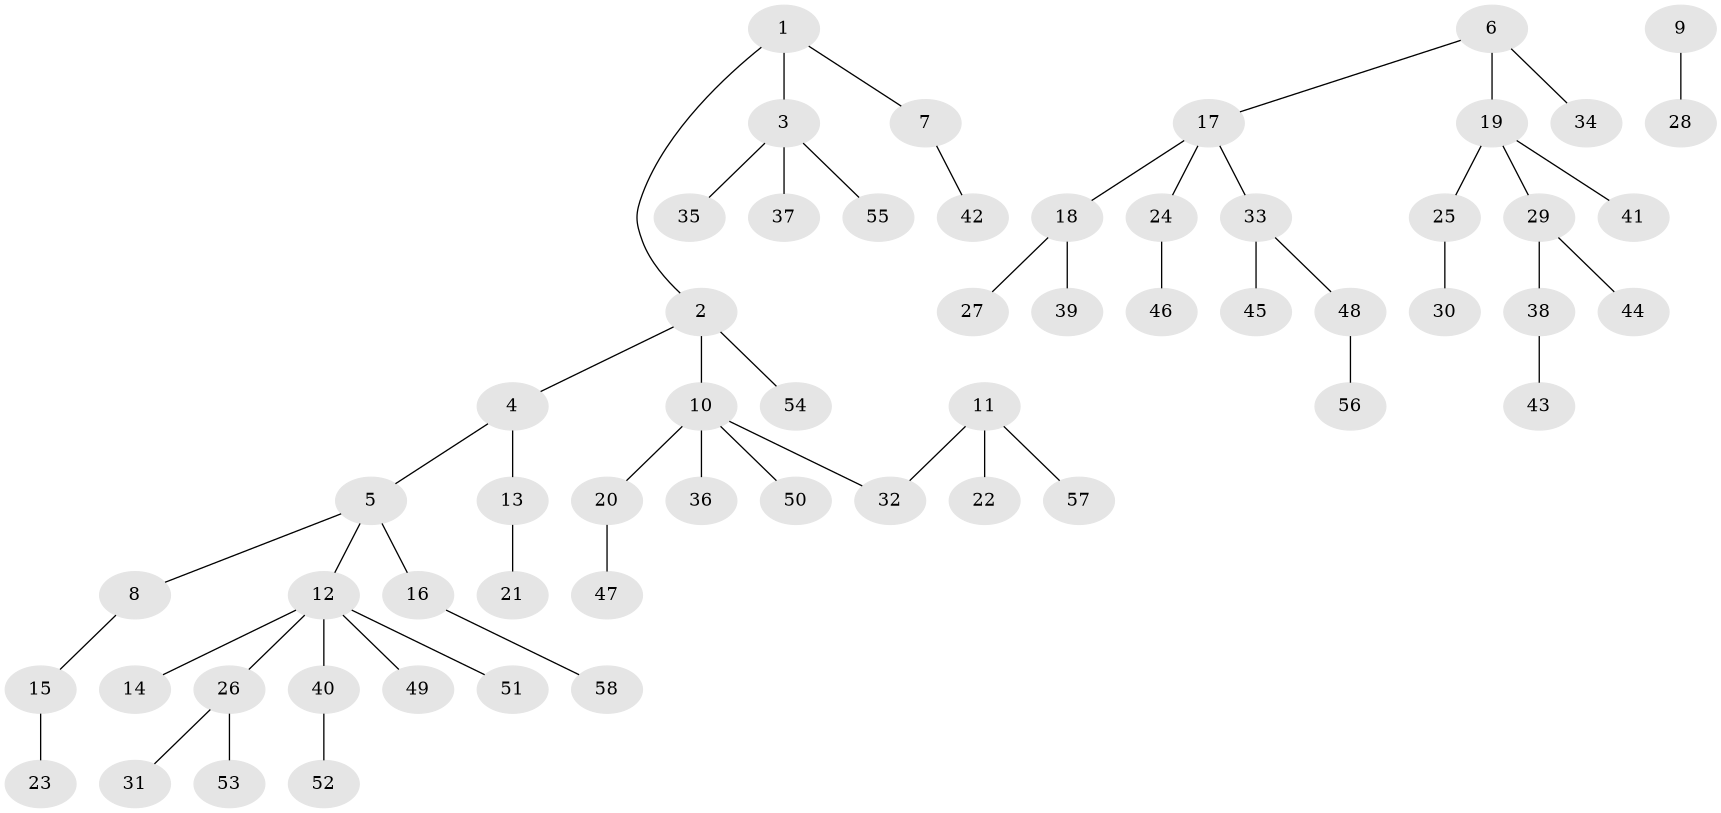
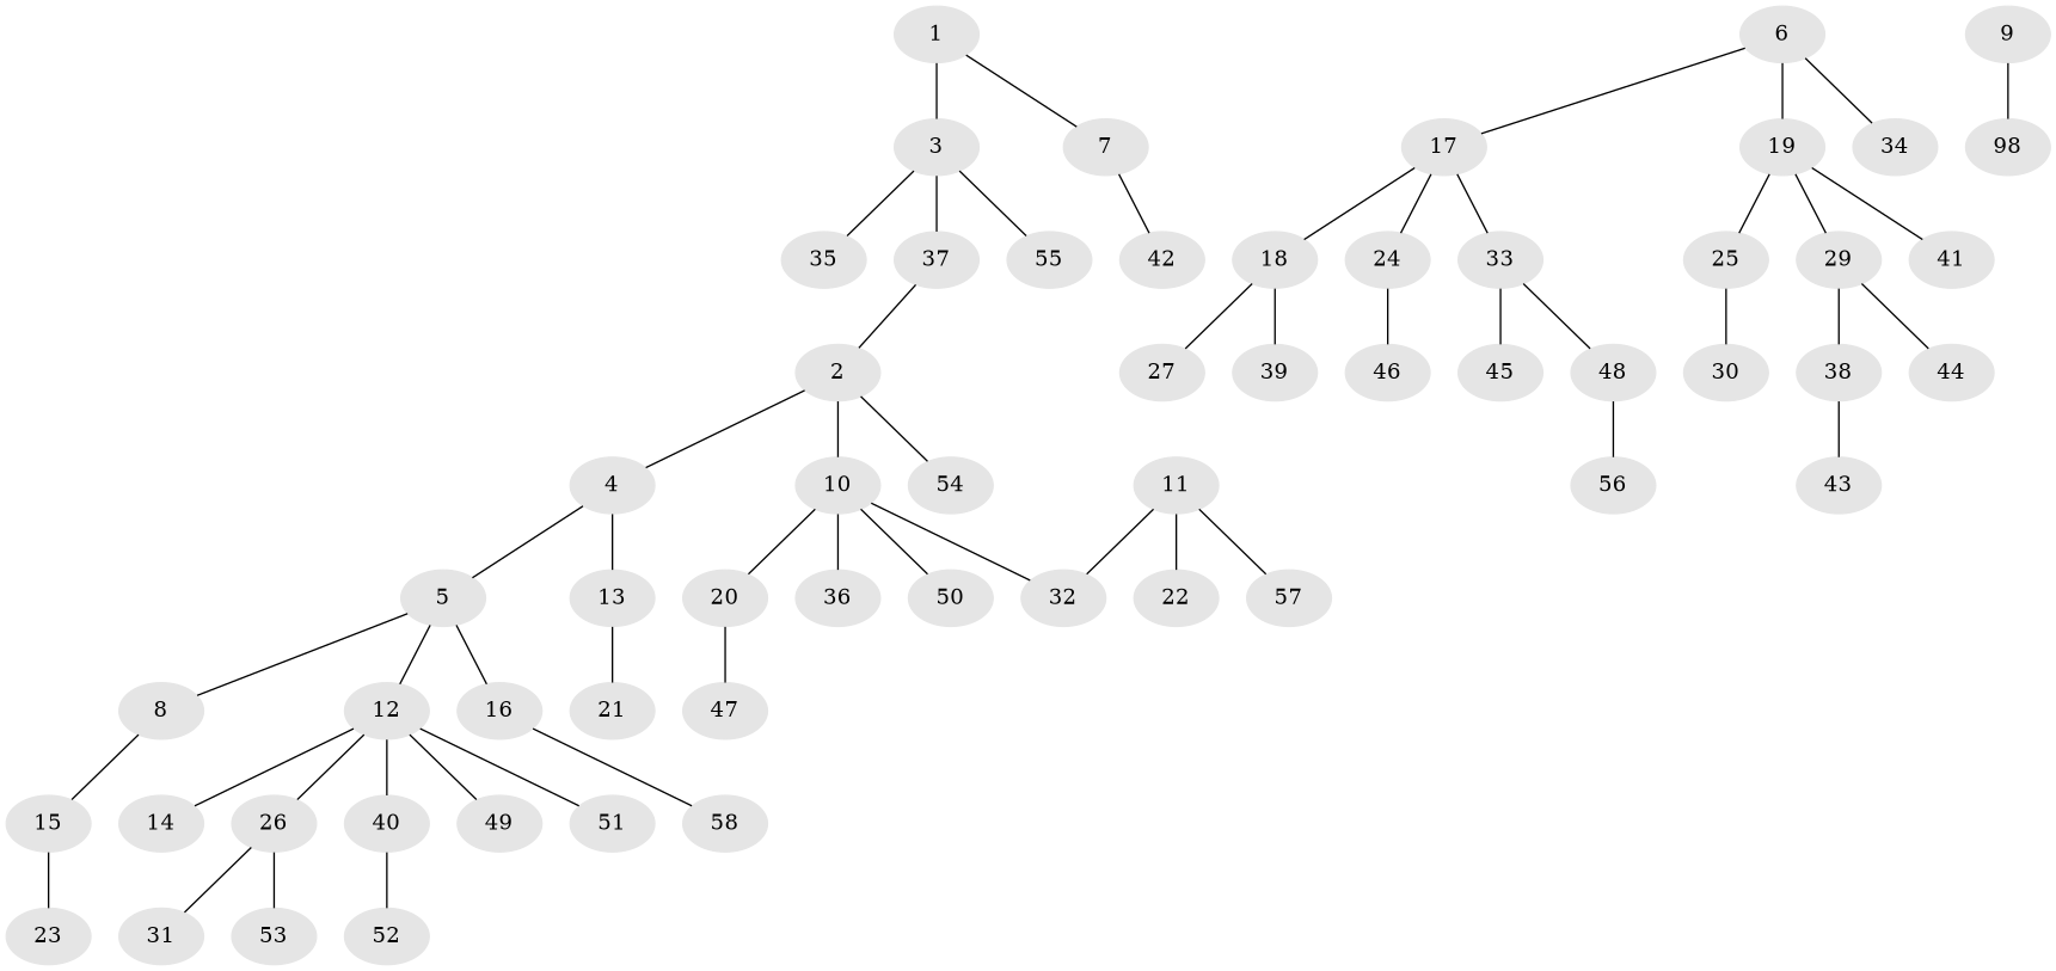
  graph {
    node [color=gray90 style=filled]
    1
    2
    3
    7
    4
    10
    54
    35
    37
    55
    6
    17
    19
    34
    42
    5
    13
    20
    36
    50
    32
    8
    12
    16
    21
    15
    14
    26
    40
    49
    51
    58
    18
    24
    33
    25
    29
    41
    9
-   28
+   28 [label=98]
    23
    11
    22
    57
    47
    31
    53
    52
    27
    39
    46
    45
    48
    30
    38
    44
    43
    56
-   1 -- 2
+   37 -- 2
    1 -- 3
    1 -- 7
    2 -- 4
    2 -- 10
    2 -- 54
    3 -- 35
    3 -- 37
    3 -- 55
    7 -- 42
    4 -- 5
    4 -- 13
    10 -- 20
    10 -- 36
    10 -- 50
    10 -- 32
    6 -- 17
    6 -- 19
    6 -- 34
    17 -- 18
    17 -- 24
    17 -- 33
    19 -- 25
    19 -- 29
    19 -- 41
    5 -- 8
    5 -- 12
    5 -- 16
    13 -- 21
    20 -- 47
    8 -- 15
    12 -- 14
    12 -- 26
    12 -- 40
    12 -- 49
    12 -- 51
    16 -- 58
    15 -- 23
    26 -- 31
    26 -- 53
    40 -- 52
    18 -- 27
    18 -- 39
    24 -- 46
    33 -- 45
    33 -- 48
    25 -- 30
    29 -- 38
    29 -- 44
    9 -- 28
    11 -- 32
    11 -- 22
    11 -- 57
    48 -- 56
    38 -- 43
  }
